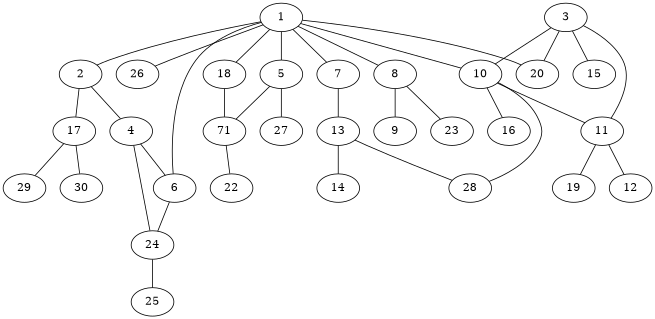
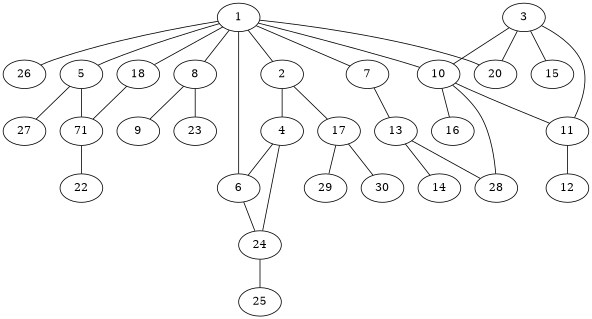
  graph {
    1
    2
    5
    6
    7
    8
    18
    20
    26
    10
    4
    17
    3
    11
    15
    n16 [label=71]
    27
    24
    13
    9
    23
    29
    30
    16
    28
    12
-   19
    22
    25
    14
    1 -- 2
    1 -- 5
    1 -- 6
    1 -- 7
    1 -- 8
    1 -- 18
    1 -- 20
    1 -- 26
    1 -- 10
    2 -- 4
    2 -- 17
    5 -- n16
    5 -- 27
    6 -- 24
    7 -- 13
    8 -- 9
    8 -- 23
    18 -- n16
    10 -- 11
    10 -- 16
    10 -- 28
    4 -- 6
    4 -- 24
    17 -- 29
    17 -- 30
    3 -- 20
    3 -- 10
    3 -- 11
    3 -- 15
    11 -- 12
-   11 -- 19
    n16 -- 22
    24 -- 25
    13 -- 28
    13 -- 14
  }
